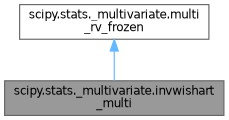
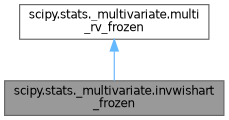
  digraph {
    node [color=gray40 fontname=Helvetica fontsize=10 shape=box style=filled]
-   n1 [fillcolor=grey60 fontcolor=black height=0.2 label="scipy.stats._multivariate.invwishart\l_multi" width=0.4]
+   n1 [fillcolor=grey60 fontcolor=black height=0.2 label="scipy.stats._multivariate.invwishart\l_frozen" width=0.4]
    n2 [fillcolor=white height=0.2 label="scipy.stats._multivariate.multi\l_rv_frozen" width=0.4]
    n2 -> n1 [color=steelblue1 dir=back fontname=Helvetica fontsize=10 labelfontname=Helvetica labelfontsize=10 style=solid]
  }
